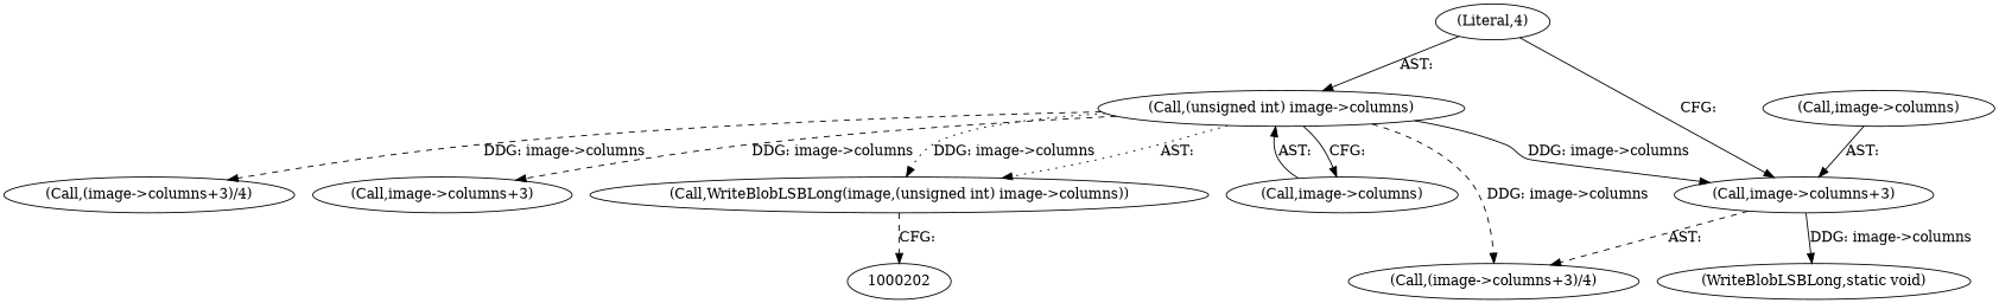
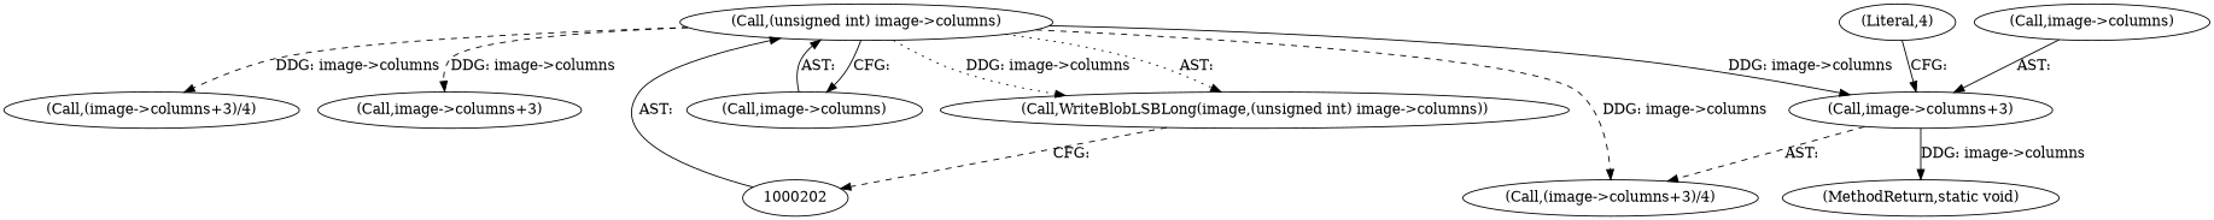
  digraph {
    edge [style=solid]
    n1 [label="(Call,image->columns+3)"]
    n2 [label="(Call,(image->columns+3)/4)"]
-   n3 [label="(WriteBlobLSBLong,static void)"]
+   n3 [label="(MethodReturn,static void)"]
    n4 [label="(Call,(unsigned int) image->columns)"]
    n5 [label="(Call,(image->columns+3)/4)"]
    n6 [label="(Call,image->columns+3)"]
    n7 [label="(Call,WriteBlobLSBLong(image,(unsigned int) image->columns))"]
    n8 [label="(Call,image->columns)"]
    1000202
    n10 [label="(Literal,4)"]
    n11 [label="(Call,image->columns)"]
    n1 -> n2 [label="AST: " style=dashed]
    n1 -> n3 [label="DDG: image->columns"]
    n4 -> n1 [label="DDG: image->columns"]
    n4 -> n2 [label="DDG: image->columns" style=dashed]
    n4 -> n5 [label="DDG: image->columns" style=dashed]
    n4 -> n6 [label="DDG: image->columns" style=dashed]
    n4 -> n7 [label="AST: " style=dotted]
    n4 -> n7 [label="DDG: image->columns" style=dotted]
    n4 -> n8 [label="CFG: "]
    n7 -> 1000202 [label="CFG: " style=dashed]
    n8 -> n4 [label="AST: "]
-   n10 -> n4 [label="AST: "]
+   1000202 -> n4 [label="AST: "]
    n10 -> n1 [label="CFG: "]
    n11 -> n1 [label="AST: "]
  }
